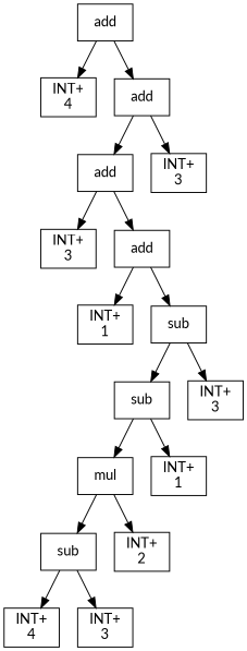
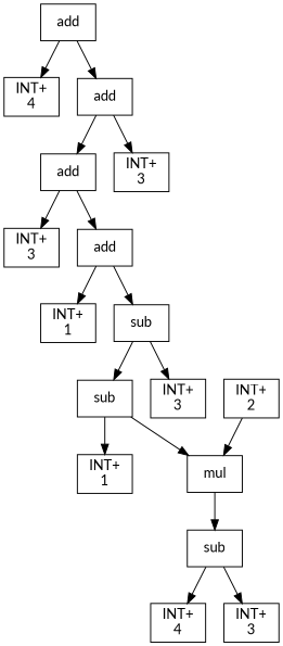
  digraph {
    fontname=Lato
    node [shape=box fontname=Lato]
    edge [fontname=Lato]
    n1 [label=add]
    n2 [label="INT+\n4"]
    n3 [label=add]
    n4 [label=add]
    n5 [label="INT+\n3"]
    n6 [label="INT+\n3"]
    n7 [label=add]
    n8 [label="INT+\n1"]
    n9 [label=sub]
    n10 [label=sub]
    n11 [label="INT+\n3"]
    n12 [label=mul]
    n13 [label="INT+\n1"]
    n14 [label=sub]
    n15 [label="INT+\n2"]
    n16 [label="INT+\n4"]
    n17 [label="INT+\n3"]
    n1 -> n2
    n1 -> n3
    n3 -> n4
    n3 -> n5
    n4 -> n6
    n4 -> n7
    n7 -> n8
    n7 -> n9
    n9 -> n10
    n9 -> n11
    n10 -> n12
    n10 -> n13
    n12 -> n14
-   n12 -> n15
+   n15 -> n12
    n14 -> n16
    n14 -> n17
  }
